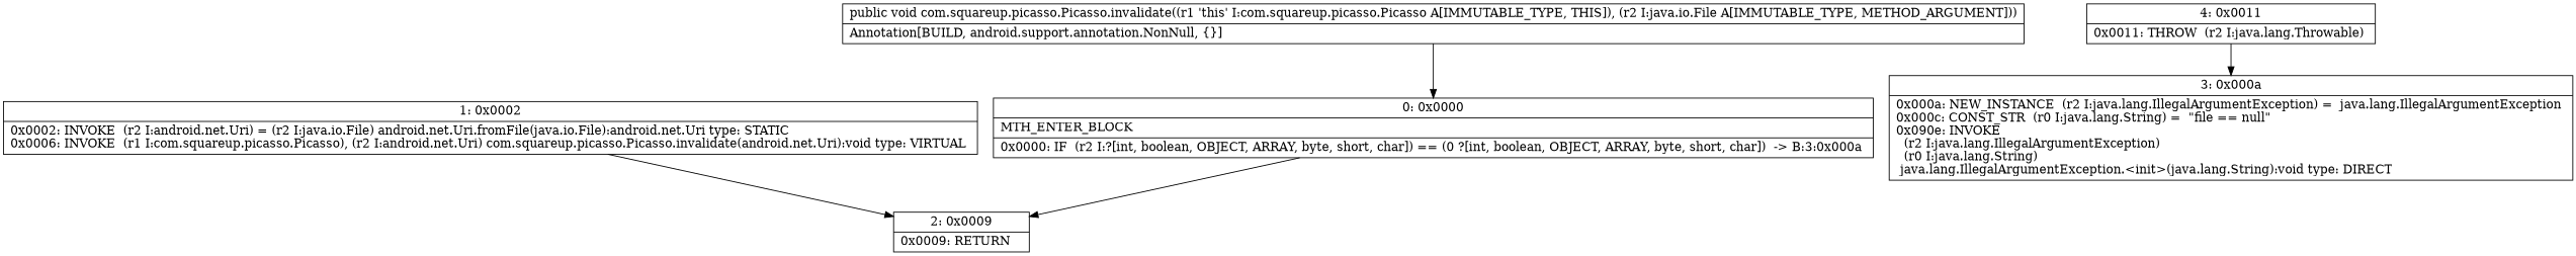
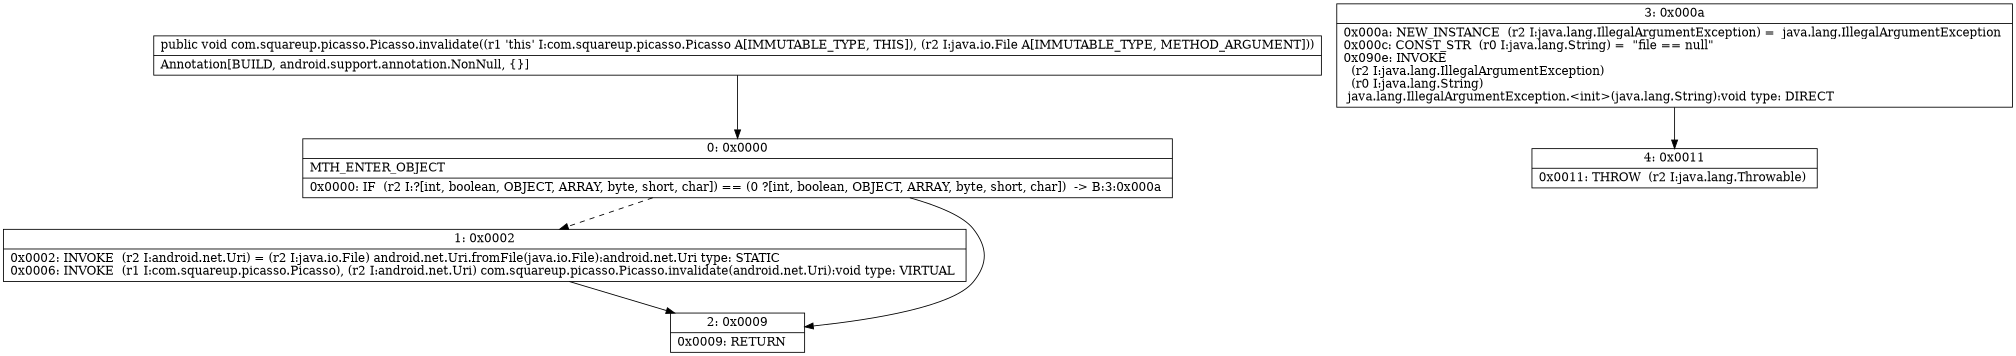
  digraph {
    node [shape=record]
-   n1 [label="{0\:\ 0x0000|MTH_ENTER_BLOCK\l|0x0000: IF  (r2 I:?[int, boolean, OBJECT, ARRAY, byte, short, char]) == (0 ?[int, boolean, OBJECT, ARRAY, byte, short, char])  \-\> B:3:0x000a \l}"]
+   n1 [label="{0\:\ 0x0000|MTH_ENTER_OBJECT\l|0x0000: IF  (r2 I:?[int, boolean, OBJECT, ARRAY, byte, short, char]) == (0 ?[int, boolean, OBJECT, ARRAY, byte, short, char])  \-\> B:3:0x000a \l}"]
    n2 [label="{1\:\ 0x0002|0x0002: INVOKE  (r2 I:android.net.Uri) = (r2 I:java.io.File) android.net.Uri.fromFile(java.io.File):android.net.Uri type: STATIC \l0x0006: INVOKE  (r1 I:com.squareup.picasso.Picasso), (r2 I:android.net.Uri) com.squareup.picasso.Picasso.invalidate(android.net.Uri):void type: VIRTUAL \l}"]
    n3 [label="{2\:\ 0x0009|0x0009: RETURN   \l}"]
    n4 [label="{3\:\ 0x000a|0x000a: NEW_INSTANCE  (r2 I:java.lang.IllegalArgumentException) =  java.lang.IllegalArgumentException \l0x000c: CONST_STR  (r0 I:java.lang.String) =  \"file == null\" \l0x090e: INVOKE  \l  (r2 I:java.lang.IllegalArgumentException)\l  (r0 I:java.lang.String)\l java.lang.IllegalArgumentException.\<init\>(java.lang.String):void type: DIRECT \l}"]
    n5 [label="{4\:\ 0x0011|0x0011: THROW  (r2 I:java.lang.Throwable) \l}"]
    n6 [label="{public void com.squareup.picasso.Picasso.invalidate((r1 'this' I:com.squareup.picasso.Picasso A[IMMUTABLE_TYPE, THIS]), (r2 I:java.io.File A[IMMUTABLE_TYPE, METHOD_ARGUMENT]))  | Annotation[BUILD, android.support.annotation.NonNull, \{\}]\l}"]
+   n1 -> n2 [style=dashed]
    n1 -> n3
    n2 -> n3
-   n5 -> n4
+   n4 -> n5
    n6 -> n1
  }
